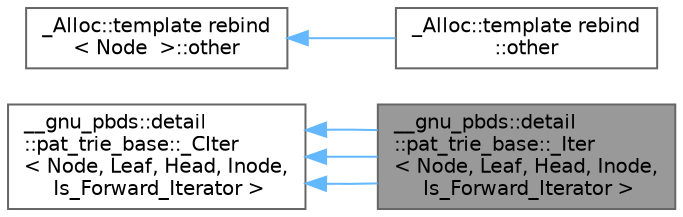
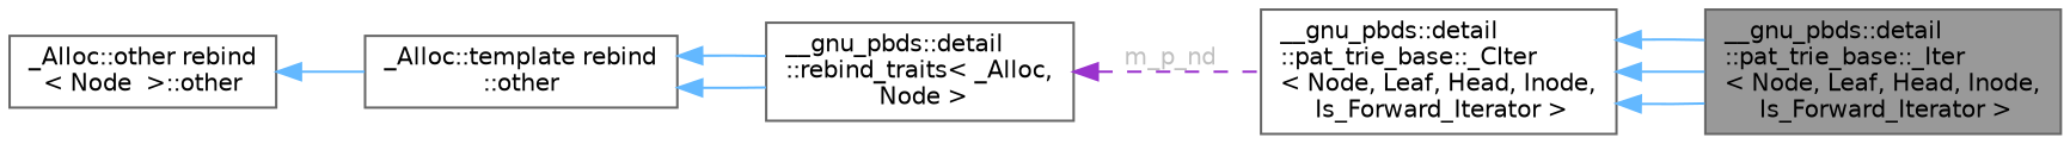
  digraph {
    rankdir=LR
    node [color=gray40 fillcolor=white fontname=Helvetica fontsize=10 shape=box style=filled]
    edge [color=steelblue1 dir=back fontname=Helvetica fontsize=10 labelfontname=Helvetica labelfontsize=10 style=solid]
    n1 [fillcolor=grey60 fontcolor=black height=0.2 label="__gnu_pbds::detail\l::pat_trie_base::_Iter\l\< Node, Leaf, Head, Inode,\l Is_Forward_Iterator \>" width=0.4]
    n2 [height=0.2 label="__gnu_pbds::detail\l::pat_trie_base::_CIter\l\< Node, Leaf, Head, Inode,\l Is_Forward_Iterator \>" width=0.4]
-   n4 [height=0.2 label="_Alloc::template rebind\l\< Node  \>::other" width=0.4]
+   n3 [height=0.2 label="__gnu_pbds::detail\l::rebind_traits\< _Alloc,\l Node \>" width=0.4]
+   n4 [height=0.2 label="_Alloc::other rebind\l\< Node  \>::other" width=0.4]
    n5 [height=0.2 label="_Alloc::template rebind\l::other" width=0.4]
    n2 -> n1
    n2 -> n1
    n2 -> n1
+   n3 -> n2 [color=darkorchid3 fontcolor=grey label=" m_p_nd" style=dashed]
    n4 -> n5
+   n5 -> n3
+   n5 -> n3
  }
